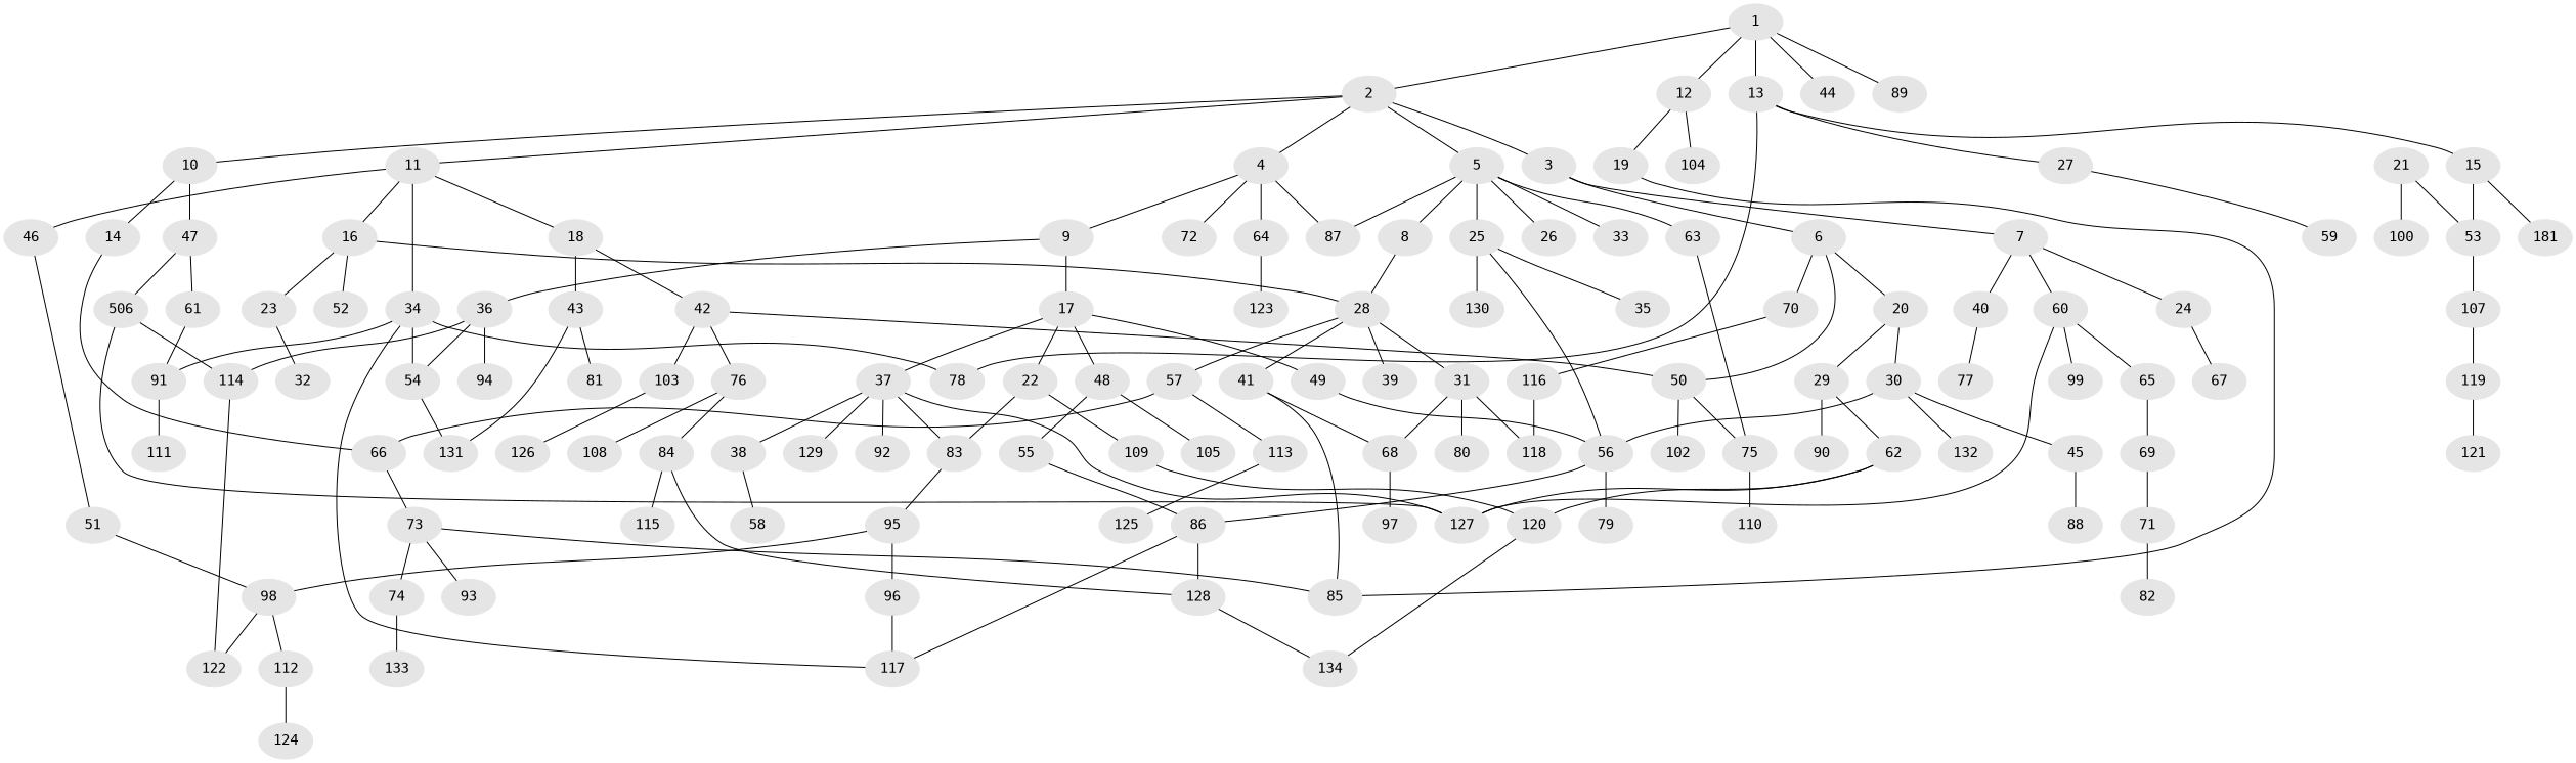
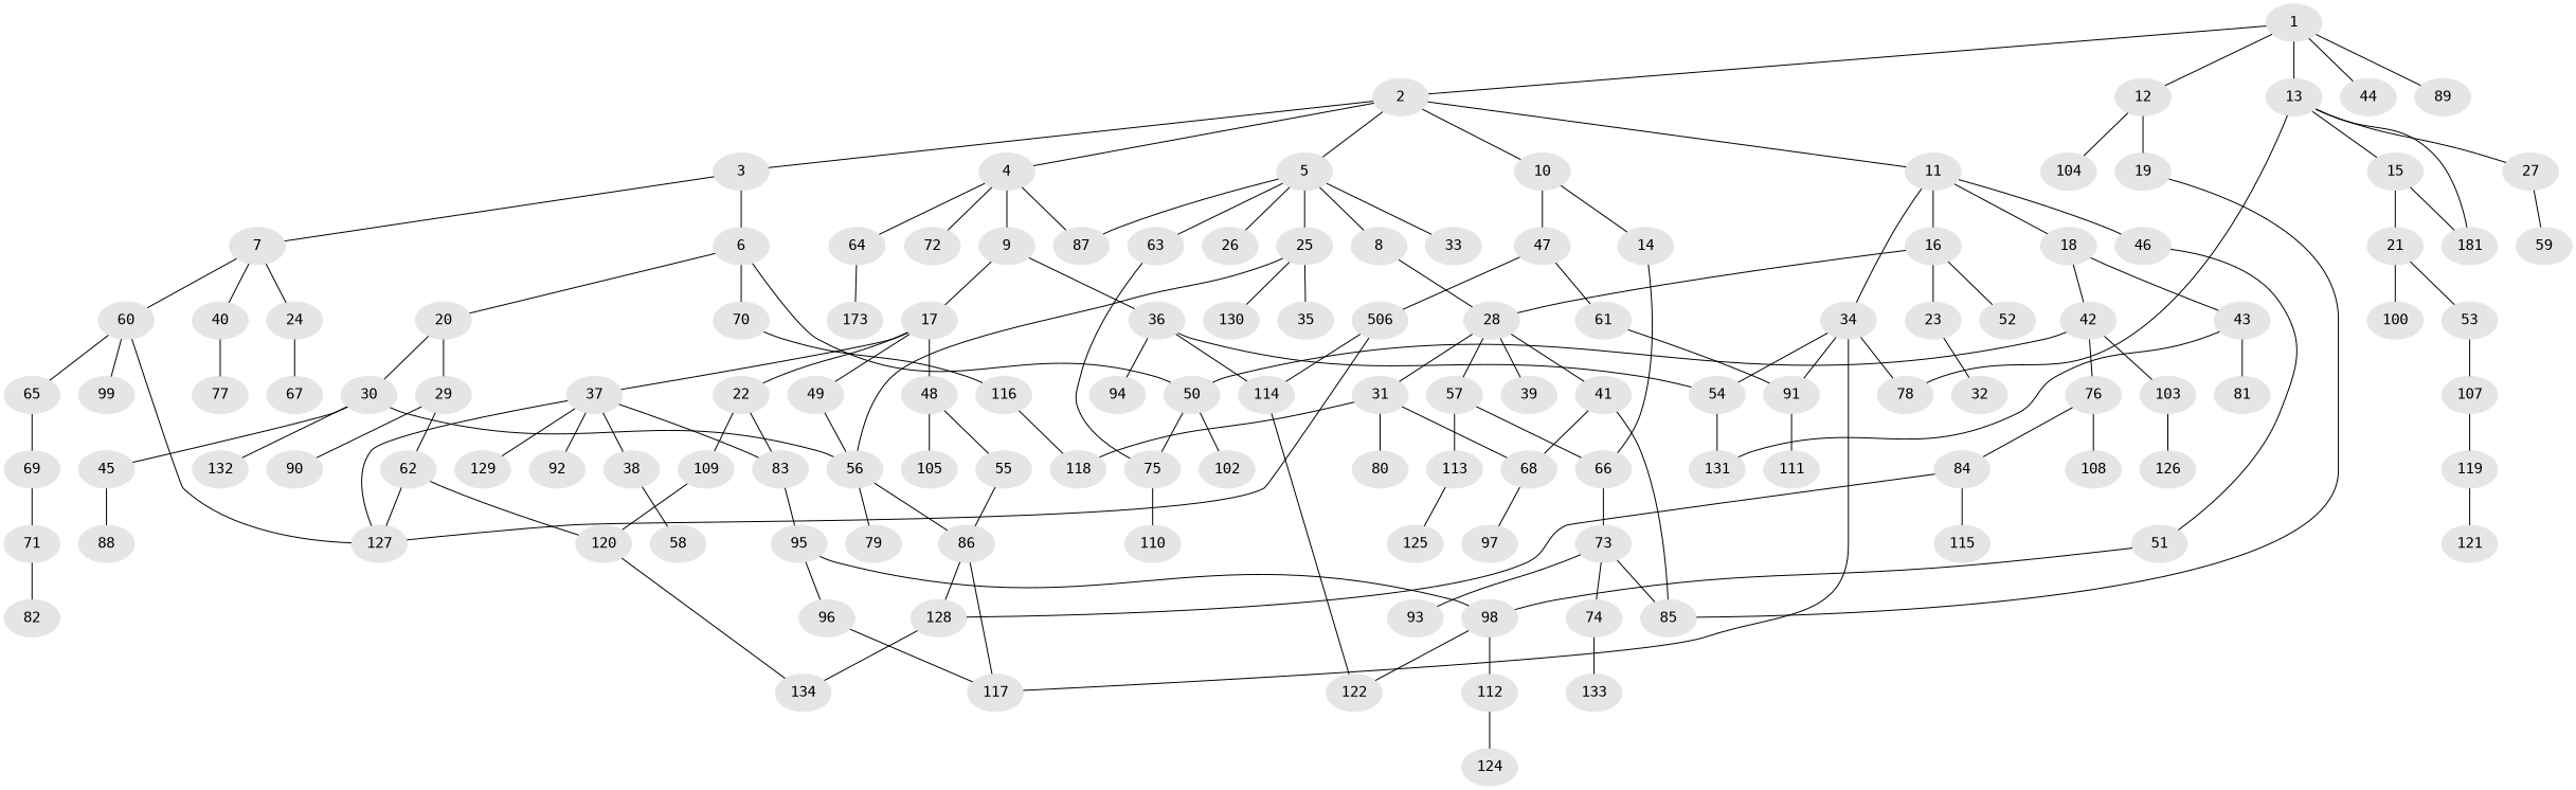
  graph {
    fontname="DejaVu Sans Mono"
    node [color=gray90 fontname="DejaVu Sans Mono" style=filled]
    edge [fontname="DejaVu Sans Mono"]
    1
    2
    12
    13
    44
    89
    3
    4
    5
    10
    11
    19
    104
    15
    27
    78
    n17 [label=181]
    6
    7
    9
    64
    72
    87
    8
    25
    26
    33
    63
    14
    47
    16
    18
    34
    46
    20
    50
    70
    24
    40
    60
    17
    36
-   123
+   123 [label=173]
    28
    35
    56
    130
    75
    29
    30
    102
    116
    67
    77
    127
    65
    99
    31
    39
    41
    57
    22
    37
    48
    49
    54
    94
    114
    66
    61
    n71 [label=506]
    23
    52
    42
    43
    91
    117
    51
    85
    21
    59
    73
    53
    100
    32
    83
    109
    38
    92
    129
    55
    105
    76
    103
    81
    131
    62
    90
    45
    132
    107
    95
    120
    86
    79
    68
    80
    118
    113
    88
    97
    111
    122
    58
    84
    108
    126
    98
    110
    112
    119
    128
    125
    69
    134
    71
    74
    93
    82
    133
    115
    96
    124
    121
    1 -- 2
    1 -- 12
    1 -- 13
    1 -- 44
    1 -- 89
    2 -- 3
    2 -- 4
    2 -- 5
    2 -- 10
    2 -- 11
    12 -- 19
    12 -- 104
    13 -- 15
    13 -- 27
    13 -- 78
+   13 -- n17
    3 -- 6
    3 -- 7
    4 -- 9
    4 -- 64
    4 -- 72
    4 -- 87
    5 -- 87
    5 -- 8
    5 -- 25
    5 -- 26
    5 -- 33
    5 -- 63
    10 -- 14
    10 -- 47
    11 -- 16
    11 -- 18
    11 -- 34
    11 -- 46
    19 -- 85
    15 -- n17
-   15 -- 53
+   15 -- 21
    27 -- 59
    6 -- 20
    6 -- 50
    6 -- 70
    7 -- 24
    7 -- 40
    7 -- 60
    9 -- 17
    9 -- 36
    64 -- 123
    8 -- 28
    25 -- 35
    25 -- 56
    25 -- 130
    63 -- 75
    14 -- 66
    47 -- 61
    47 -- n71
    16 -- 28
    16 -- 23
    16 -- 52
    18 -- 42
    18 -- 43
    34 -- 78
    34 -- 54
    34 -- 91
    34 -- 117
    46 -- 51
    20 -- 29
    20 -- 30
    50 -- 75
    50 -- 102
    70 -- 116
    24 -- 67
    40 -- 77
    60 -- 127
    60 -- 65
    60 -- 99
    17 -- 22
    17 -- 37
    17 -- 48
    17 -- 49
    36 -- 54
    36 -- 94
    36 -- 114
    28 -- 31
    28 -- 39
    28 -- 41
    28 -- 57
    56 -- 86
    56 -- 79
    75 -- 110
    29 -- 62
    29 -- 90
    30 -- 56
    30 -- 45
    30 -- 132
    116 -- 118
    65 -- 69
    31 -- 68
    31 -- 80
    31 -- 118
    41 -- 85
    41 -- 68
    57 -- 66
    57 -- 113
    22 -- 83
    22 -- 109
    37 -- 127
    37 -- 83
    37 -- 38
    37 -- 92
    37 -- 129
    48 -- 55
    48 -- 105
    49 -- 56
    54 -- 131
    114 -- 122
    66 -- 73
    61 -- 91
    n71 -- 127
    n71 -- 114
    23 -- 32
    42 -- 50
    42 -- 76
    42 -- 103
    43 -- 81
    43 -- 131
    91 -- 111
    51 -- 98
    21 -- 53
    21 -- 100
    73 -- 85
    73 -- 74
    73 -- 93
    53 -- 107
    83 -- 95
    109 -- 120
    38 -- 58
    55 -- 86
    76 -- 84
    76 -- 108
    103 -- 126
    62 -- 127
    62 -- 120
    45 -- 88
    107 -- 119
    95 -- 98
    95 -- 96
    120 -- 134
    86 -- 117
    86 -- 128
    68 -- 97
    113 -- 125
    84 -- 128
    84 -- 115
    98 -- 122
    98 -- 112
    112 -- 124
    119 -- 121
    128 -- 134
    69 -- 71
    71 -- 82
    74 -- 133
    96 -- 117
  }
